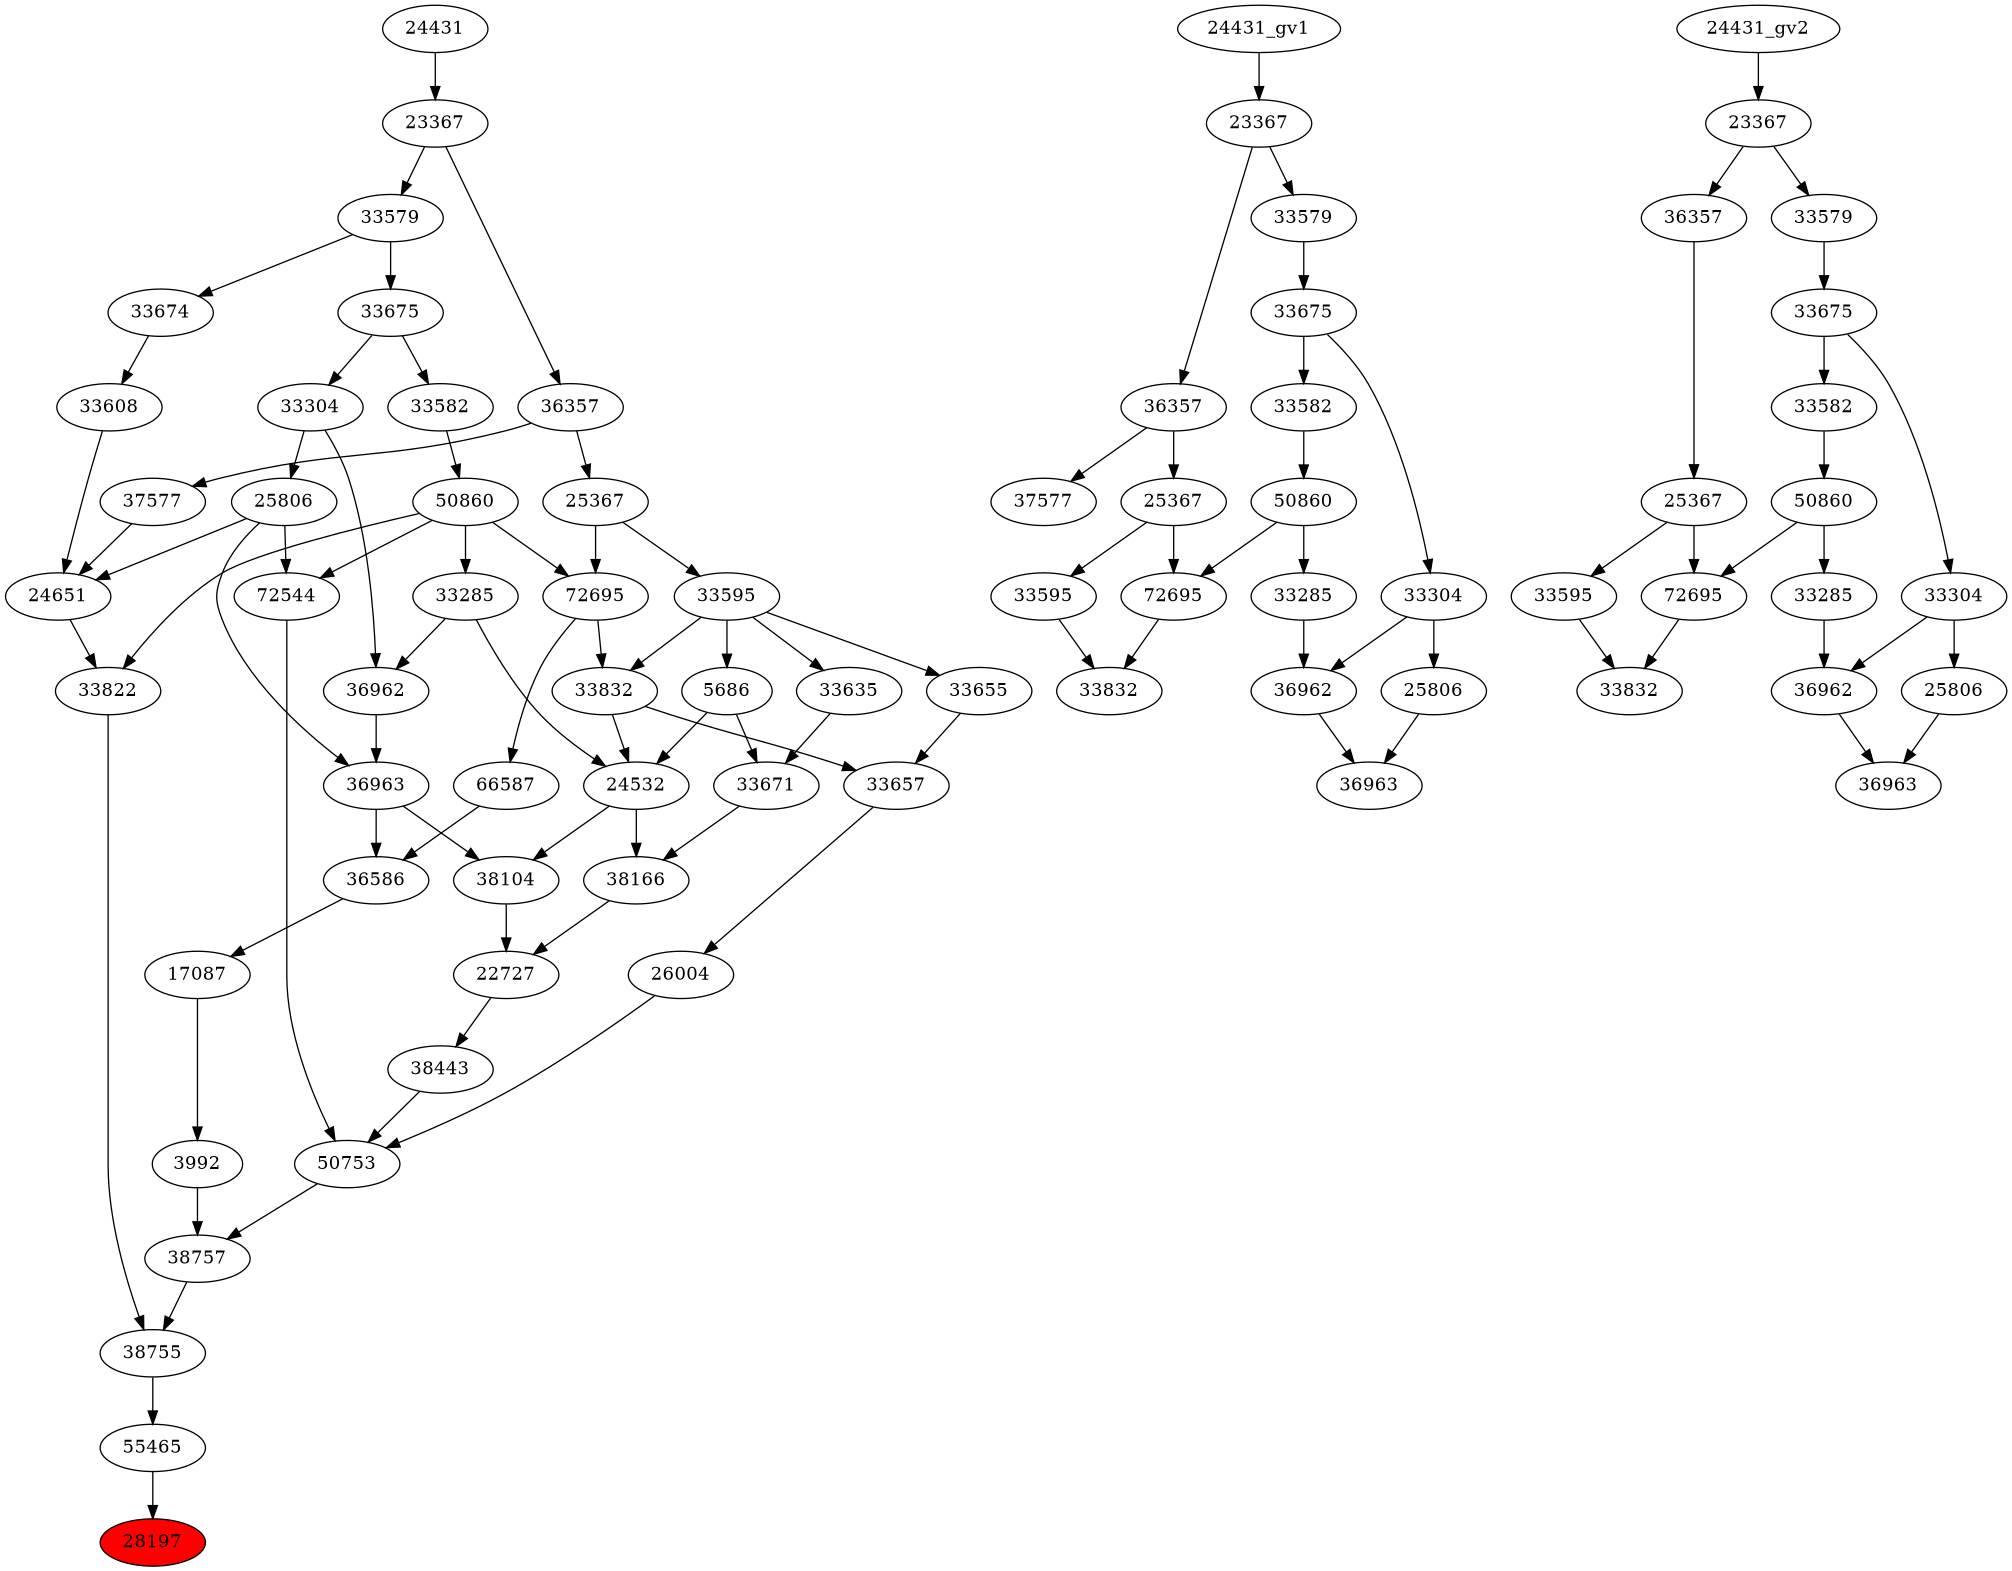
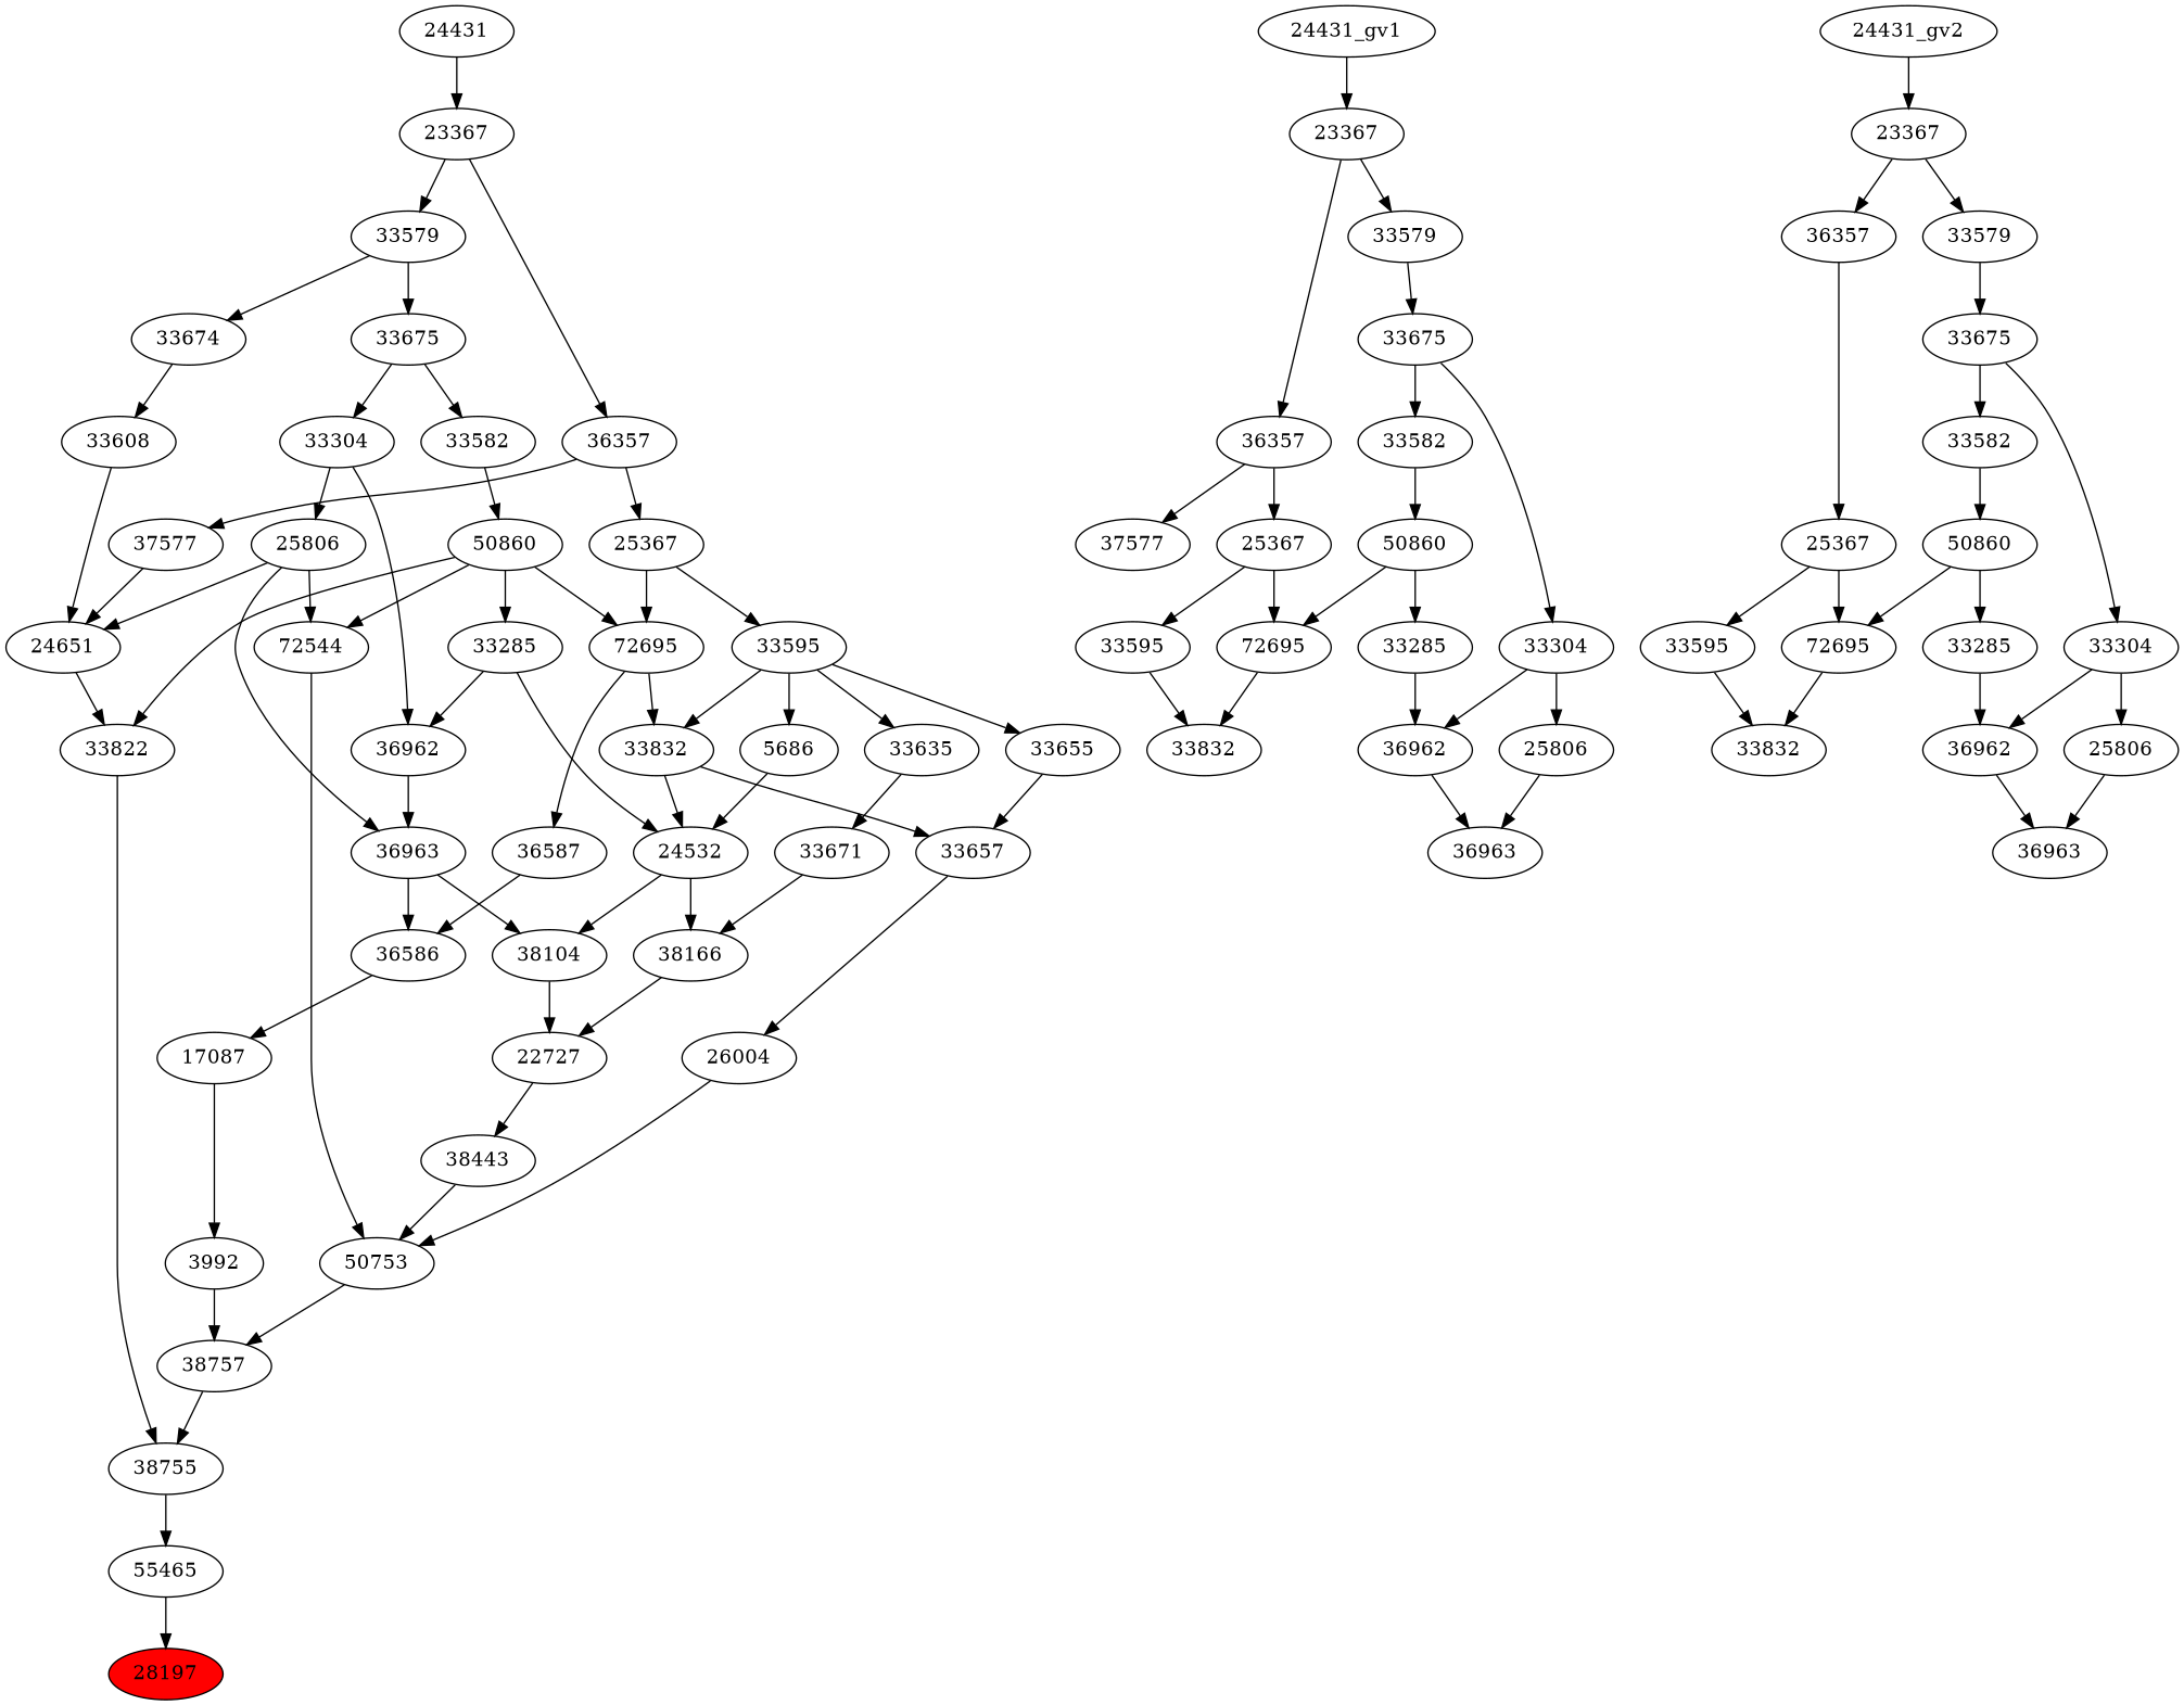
  strict digraph {
    n1 [fillcolor=red label=28197 style=filled]
    n2 [label=55465]
    n3 [label=38755]
    n4 [label=38757]
    n5 [label=33822]
    n6 [label=50753]
    n7 [label=3992]
    n8 [label=24651]
    n9 [label=50860]
    n10 [label=72544]
    n11 [label=72695]
    n12 [label=33285]
    n13 [label=33832]
-   n14 [label=66587]
+   n14 [label=36587]
    n15 [label=36962]
    n16 [label=24532]
    n17 [label=38443]
    n18 [label=26004]
    n19 [label=17087]
    n20 [label=25806]
    n21 [label=36963]
    n22 [label=36586]
    n23 [label=38104]
    n24 [label=33608]
    n25 [label=37577]
    n26 [label=33582]
    n27 [label=22727]
    n28 [label=33657]
    n29 [label=33304]
    n30 [label=33674]
    n31 [label=36357]
    n32 [label=25367]
    n33 [label=33595]
    n34 [label=33675]
    n35 [label=38166]
    n36 [label=33655]
    n37 [label=33579]
    n38 [label=23367]
    n39 [label=33671]
    n40 [label=5686]
    n41 [label=33635]
    n42 [label=24431]
    n43 [label=50860]
    n44 [label=72695]
    n45 [label=33285]
    n46 [label=33832]
    n47 [label=36962]
    n48 [label=33582]
    n49 [label=25806]
    n50 [label=36963]
    n51 [label=33304]
    n52 [label=37577]
    n53 [label=36357]
    n54 [label=25367]
    n55 [label=33595]
    n56 [label=33675]
    n57 [label=23367]
    n58 [label=33579]
    "24431_gv1"
    n60 [label=33285]
    n61 [label=36962]
    n62 [label=36963]
    n63 [label=50860]
    n64 [label=72695]
    n65 [label=33832]
    n66 [label=33595]
    n67 [label=33582]
    n68 [label=25806]
    n69 [label=33304]
    n70 [label=25367]
    n71 [label=33675]
    n72 [label=36357]
    n73 [label=33579]
    n74 [label=23367]
    "24431_gv2"
    subgraph sub_1 {
      n1
      n2
      n3
      n4
      n5
      n6
      n7
      n8
      n9
      n10
      n11
      n12
      n13
      n14
      n15
      n16
      n17
      n18
      n19
      n20
      n21
      n22
      n23
      n24
      n25
      n26
      n27
      n28
      n29
      n30
      n31
      n32
      n33
      n34
      n35
      n36
      n37
      n38
      n39
      n40
      n41
      n42
    }
    subgraph sub_2 {
      n43
      n44
      n45
      n46
      n47
      n48
      n49
      n50
      n51
      n52
      n53
      n54
      n55
      n56
      n57
      n58
      "24431_gv1"
    }
    subgraph sub_3 {
      n60
      n61
      n62
      n63
      n64
      n65
      n66
      n67
      n68
      n69
      n70
      n71
      n72
      n73
      n74
      "24431_gv2"
    }
    n2 -> n1
    n3 -> n2
    n4 -> n3
    n5 -> n3
    n6 -> n4
    n7 -> n4
    n8 -> n5
    n9 -> n5
    n9 -> n10
    n9 -> n11
    n9 -> n12
    n10 -> n6
    n11 -> n13
    n11 -> n14
    n12 -> n15
    n12 -> n16
    n13 -> n16
    n13 -> n28
    n14 -> n22
    n15 -> n21
    n16 -> n23
    n16 -> n35
    n17 -> n6
    n18 -> n6
    n19 -> n7
    n20 -> n8
    n20 -> n10
    n20 -> n21
    n21 -> n22
    n21 -> n23
    n22 -> n19
    n23 -> n27
    n24 -> n8
    n25 -> n8
    n26 -> n9
    n27 -> n17
    n28 -> n18
    n29 -> n15
    n29 -> n20
    n30 -> n24
    n31 -> n25
    n31 -> n32
    n32 -> n11
    n32 -> n33
    n33 -> n13
    n33 -> n36
    n33 -> n40
    n33 -> n41
    n34 -> n26
    n34 -> n29
    n35 -> n27
    n36 -> n28
    n37 -> n30
    n37 -> n34
    n38 -> n31
    n38 -> n37
    n39 -> n35
    n40 -> n16
-   n40 -> n39
    n41 -> n39
    n42 -> n38
    n43 -> n44
    n43 -> n45
    n44 -> n46
    n45 -> n47
    n47 -> n50
    n48 -> n43
    n49 -> n50
    n51 -> n47
    n51 -> n49
    n53 -> n52
    n53 -> n54
    n54 -> n44
    n54 -> n55
    n55 -> n46
    n56 -> n48
    n56 -> n51
    n57 -> n53
    n57 -> n58
    n58 -> n56
    "24431_gv1" -> n57
    n60 -> n61
    n61 -> n62
    n63 -> n60
    n63 -> n64
    n64 -> n65
    n66 -> n65
    n67 -> n63
    n68 -> n62
    n69 -> n61
    n69 -> n68
    n70 -> n64
    n70 -> n66
    n71 -> n67
    n71 -> n69
    n72 -> n70
    n73 -> n71
    n74 -> n72
    n74 -> n73
    "24431_gv2" -> n74
  }
